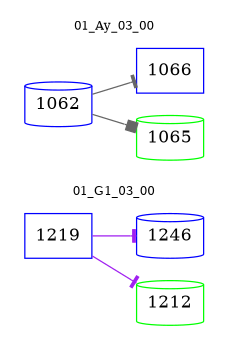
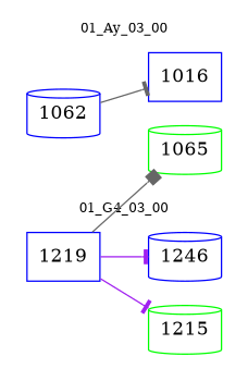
  digraph {
    rankdir=LR
    node [color=blue shape=cylinder]
    edge [arrowhead=tee color=gray40]
    n1 [label=1062]
    n2 [color=green label=1065]
-   n3 [label=1066 shape=box]
+   n3 [label=1016 shape=box]
    n4 [label=1219 shape=box]
-   n5 [color=green label=1212]
+   n5 [color=green label=1215]
    n6 [label=1246]
    subgraph cluster_1 {
      color=white
      fontsize=10
      label="01_Ay_03_00"
      n1
      n2
      n3
    }
    subgraph cluster_2 {
      color=white
      fontsize=10
-     label="01_G1_03_00"
+     label="01_G4_03_00"
      n4
      n5
      n6
    }
-   n1 -> n2 [arrowhead=box]
+   n4 -> n2 [arrowhead=box]
    n1 -> n3
    n4 -> n5 [color=purple]
    n4 -> n6 [color=purple]
  }
